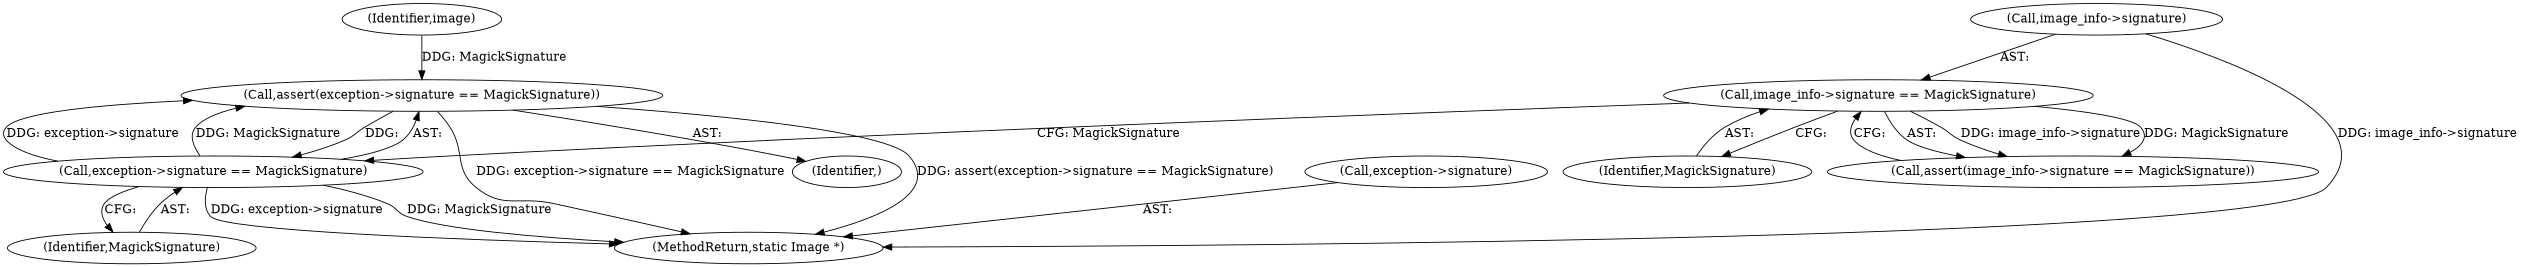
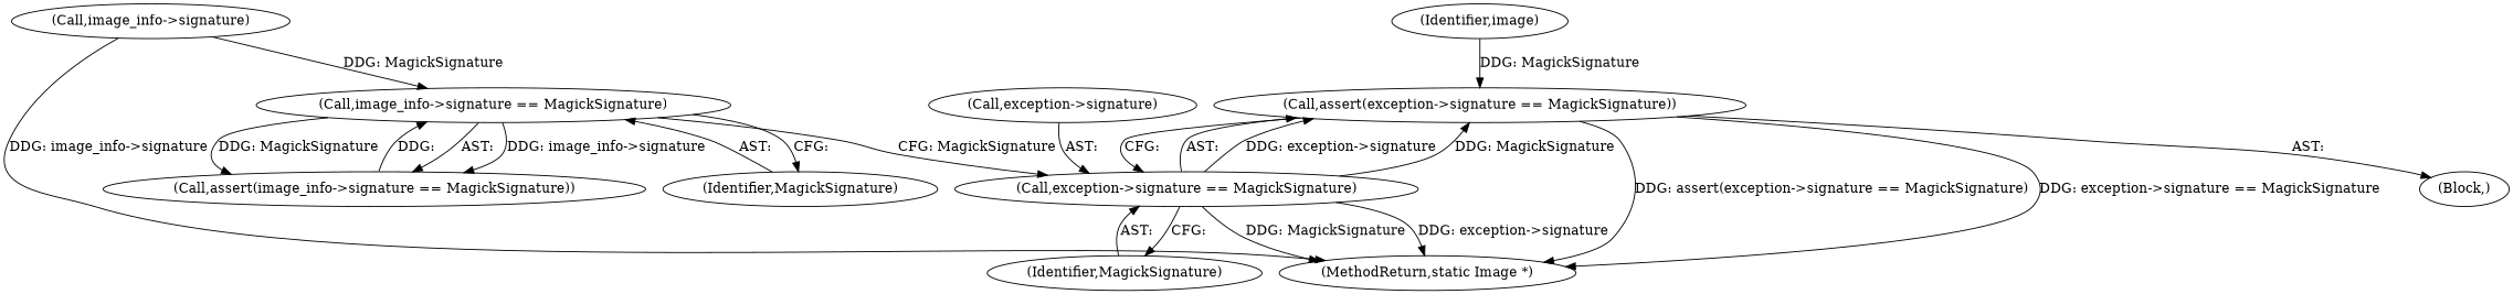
  digraph {
    n1 [label="(Call,assert(exception->signature == MagickSignature))"]
    n2 [label="(Call,exception->signature == MagickSignature)"]
    n3 [label="(MethodReturn,static Image *)"]
-   n4 [label="(Identifier,)"]
+   n4 [label="(Block,)"]
    n5 [label="(Identifier,MagickSignature)"]
    n6 [label="(Call,image_info->signature == MagickSignature)"]
    n7 [label="(Identifier,MagickSignature)"]
    n8 [label="(Call,assert(image_info->signature == MagickSignature))"]
    n9 [label="(Call,image_info->signature)"]
    n10 [label="(Identifier,image)"]
    n11 [label="(Call,exception->signature)"]
-   n1 -> n2 [label="DDG: "]
+   n1 -> n2 [label="CFG: "]
    n1 -> n3 [label="DDG: assert(exception->signature == MagickSignature)"]
    n1 -> n3 [label="DDG: exception->signature == MagickSignature"]
    n1 -> n4 [label="AST: "]
    n2 -> n1 [label="AST: "]
    n2 -> n1 [label="DDG: exception->signature"]
    n2 -> n1 [label="DDG: MagickSignature"]
    n2 -> n3 [label="DDG: MagickSignature"]
    n2 -> n3 [label="DDG: exception->signature"]
    n2 -> n5 [label="CFG: "]
    n5 -> n2 [label="AST: "]
    n6 -> n2 [label="CFG: MagickSignature"]
    n6 -> n7 [label="CFG: "]
    n6 -> n8 [label="AST: "]
    n6 -> n8 [label="DDG: image_info->signature"]
    n6 -> n8 [label="DDG: MagickSignature"]
    n7 -> n6 [label="AST: "]
-   n8 -> n6 [label="CFG: "]
+   n8 -> n6 [label="DDG: "]
    n9 -> n3 [label="DDG: image_info->signature"]
-   n9 -> n6 [label="AST: "]
+   n9 -> n6 [label="DDG: MagickSignature"]
    n10 -> n1 [label="DDG: MagickSignature"]
-   n11 -> n3 [label="AST: "]
+   n11 -> n2 [label="AST: "]
  }
